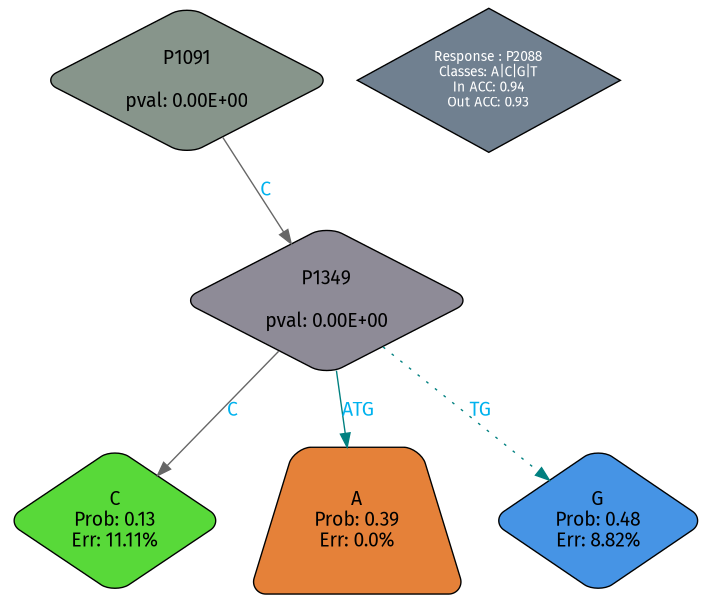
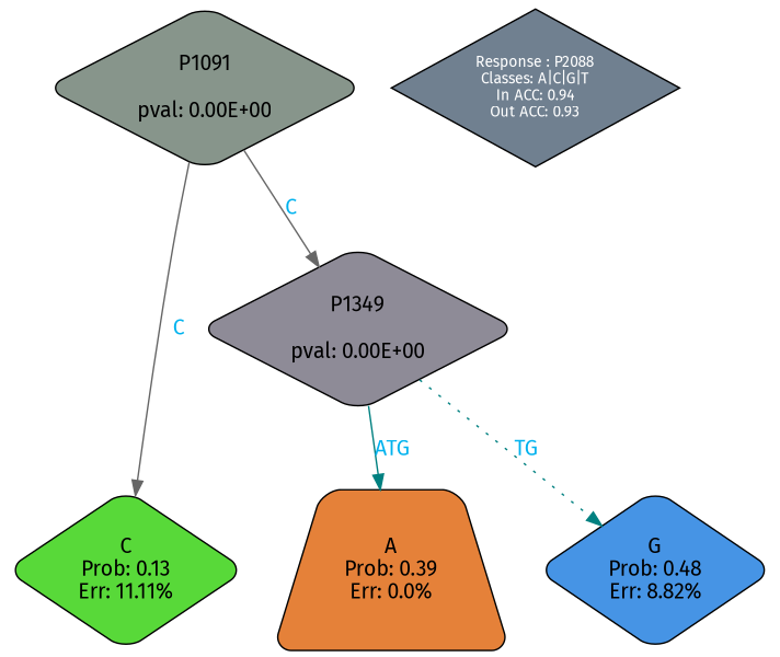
  digraph {
    fontname="Fira Sans"
    ranksep=equally
    splines=polylines
    node [color=black fontname="Fira Sans" shape=diamond style="filled, rounded"]
    edge [color=gray40 fontcolor=deepskyblue2 fontname="Fira Sans" style=solid]
    n1 [fillcolor="#e58139" label="A\nProb: 0.39\nErr: 0.0%" shape=trapezium]
    n2 [fillcolor="#4694e5" label="G\nProb: 0.48\nErr: 8.82%"]
    n3 [fillcolor="#58d939" label="C\nProb: 0.13\nErr: 11.11%"]
    n4 [align=left fillcolor=slategray fontcolor=white fontsize=10 label="Response : P2088\nClasses: A|C|G|T\nIn ACC: 0.94\nOut ACC: 0.93\n" style=filled]
    n5 [fillcolor="#87958b" label="P1091\n\npval: 0.00E+00"]
    n6 [fillcolor="#8e8b97" label="P1349\n\npval: 0.00E+00"]
    subgraph sub_1 {
      rank=same
      n1
      n2
      n3
    }
    subgraph sub_2 {
      rank=same
      n4
      n5
    }
-   n6 -> n3 [label=C]
+   n5 -> n3 [label=C]
    n5 -> n6 [label=C]
    n6 -> n1 [color=teal label=ATG]
    n6 -> n2 [color=teal label=TG style=dotted]
  }
